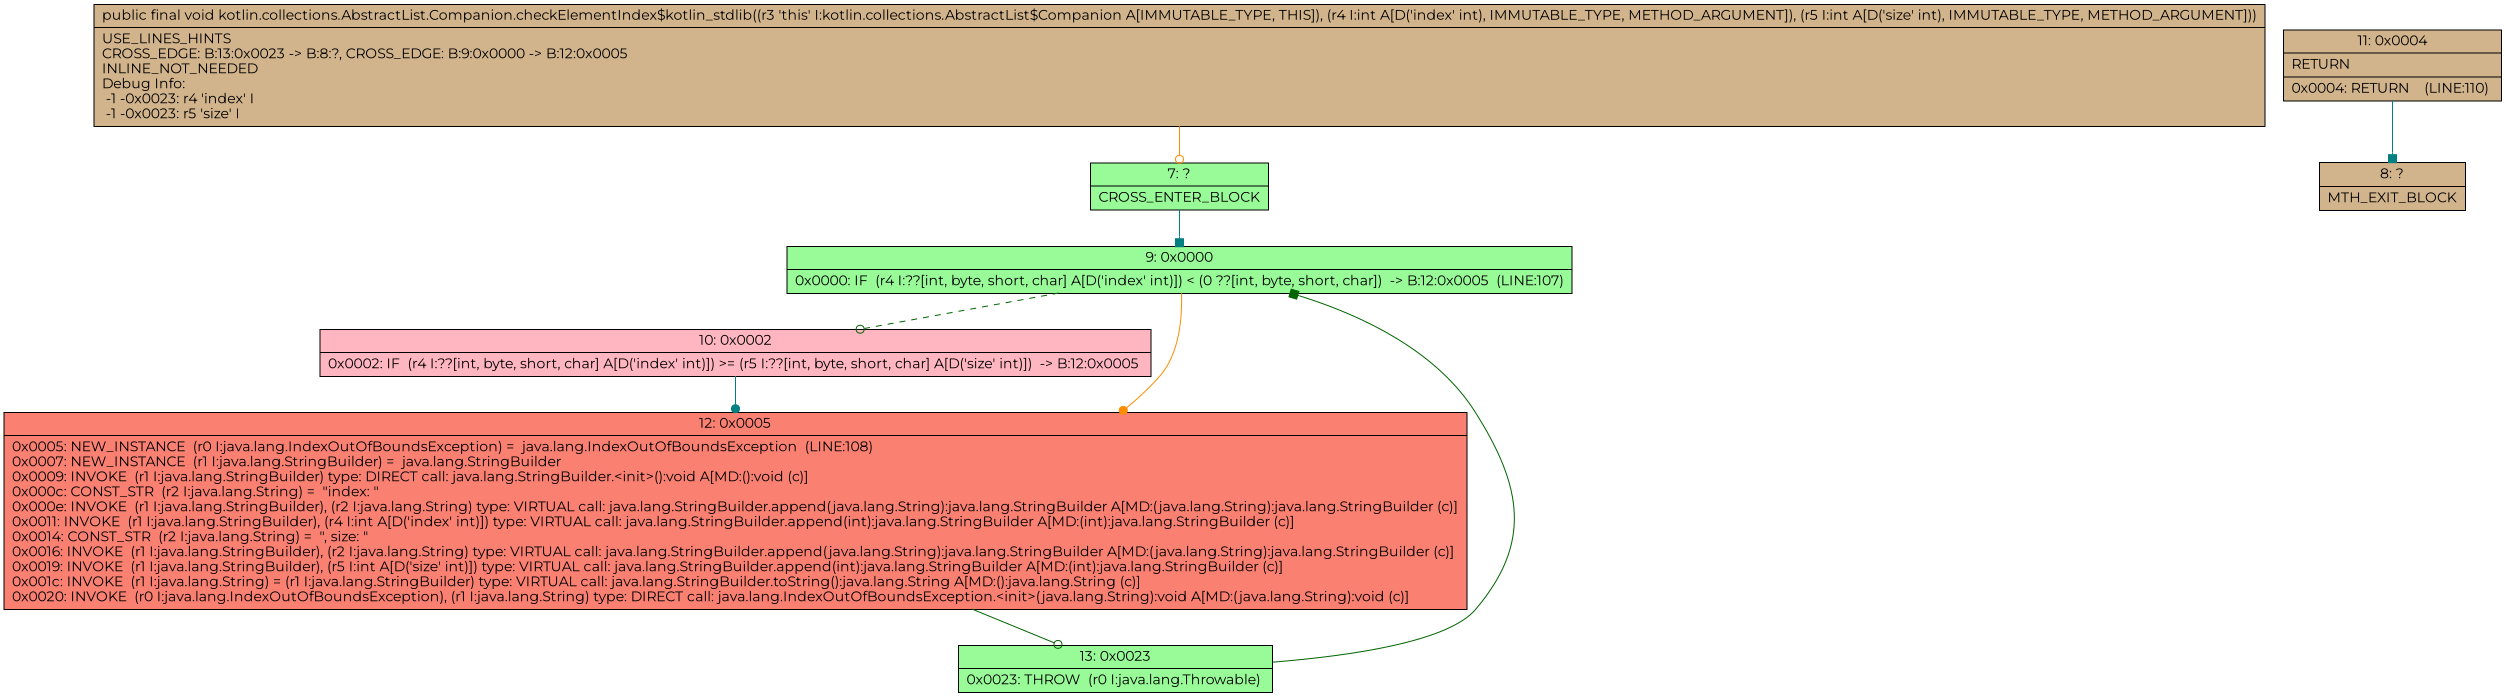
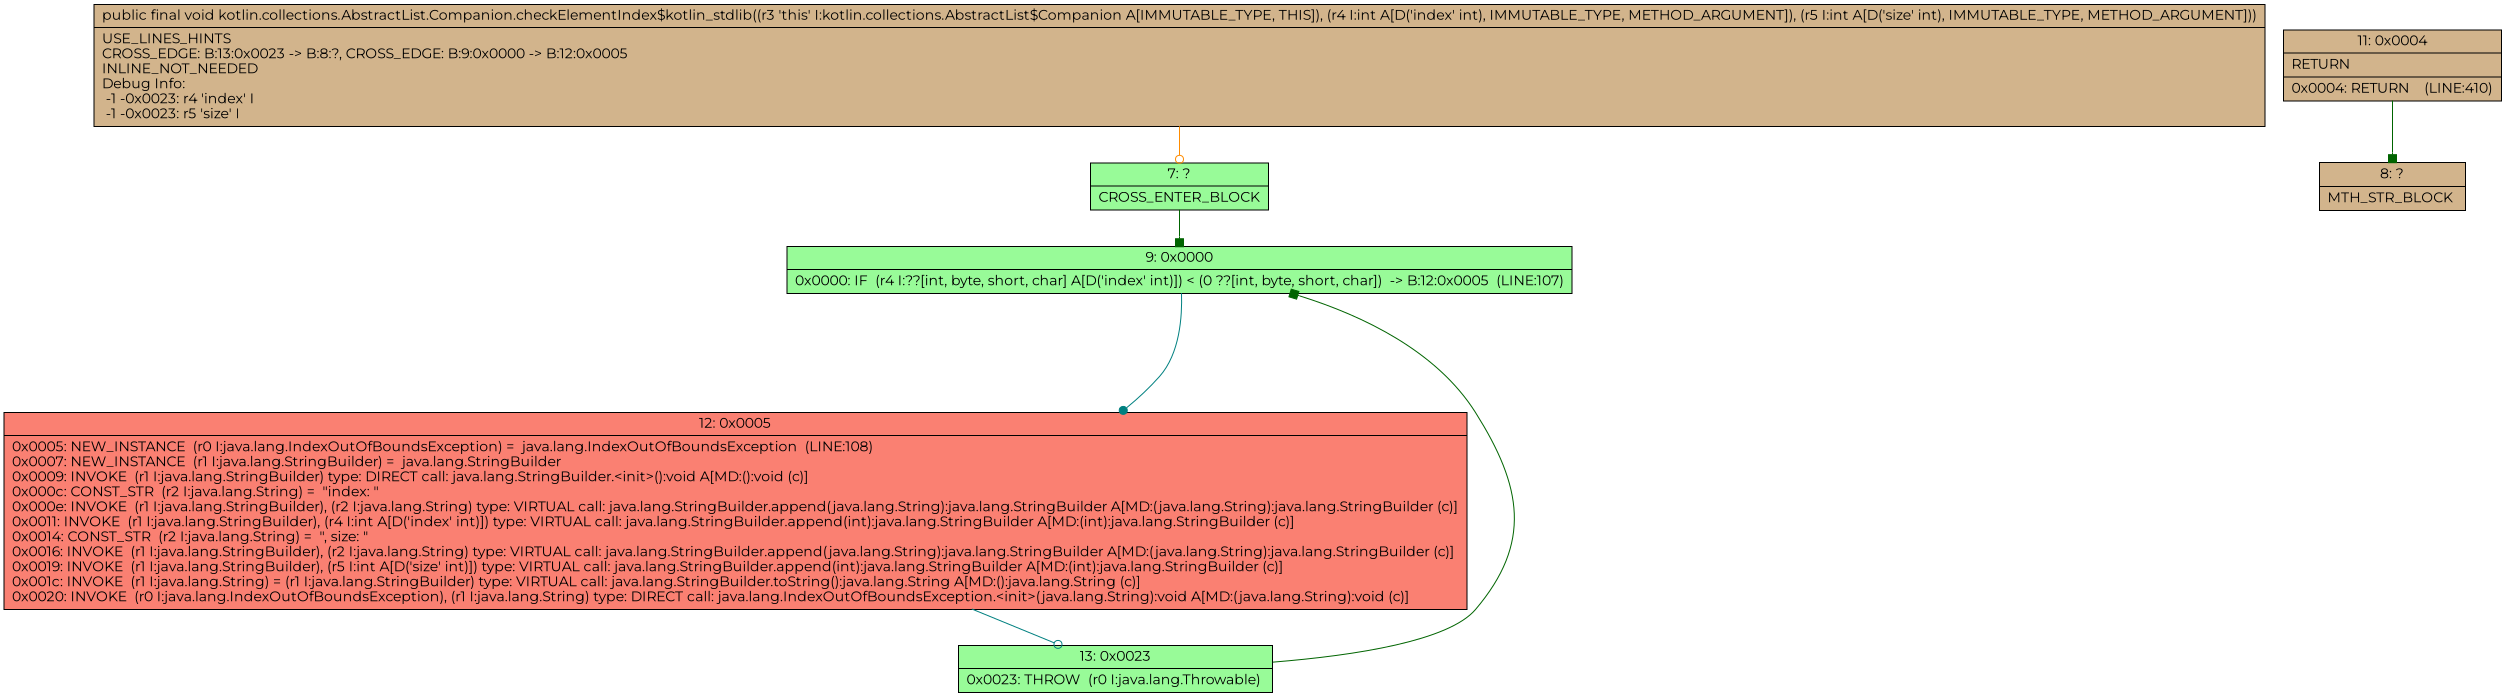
  digraph {
    fontname=Montserrat
    node [fillcolor=palegreen fontname=Montserrat shape=record style=filled]
    edge [arrowhead=box color=teal fontname=Montserrat]
    n1 [label="{7\:\ ?|CROSS_ENTER_BLOCK\l}"]
    n2 [label="{9\:\ 0x0000|0x0000: IF  (r4 I:??[int, byte, short, char] A[D('index' int)]) \< (0 ??[int, byte, short, char])  \-\> B:12:0x0005  (LINE:107)\l}"]
-   n3 [fillcolor=lightpink label="{10\:\ 0x0002|0x0002: IF  (r4 I:??[int, byte, short, char] A[D('index' int)]) \>= (r5 I:??[int, byte, short, char] A[D('size' int)])  \-\> B:12:0x0005 \l}"]
    n4 [fillcolor=salmon label="{12\:\ 0x0005|0x0005: NEW_INSTANCE  (r0 I:java.lang.IndexOutOfBoundsException) =  java.lang.IndexOutOfBoundsException  (LINE:108)\l0x0007: NEW_INSTANCE  (r1 I:java.lang.StringBuilder) =  java.lang.StringBuilder \l0x0009: INVOKE  (r1 I:java.lang.StringBuilder) type: DIRECT call: java.lang.StringBuilder.\<init\>():void A[MD:():void (c)]\l0x000c: CONST_STR  (r2 I:java.lang.String) =  \"index: \" \l0x000e: INVOKE  (r1 I:java.lang.StringBuilder), (r2 I:java.lang.String) type: VIRTUAL call: java.lang.StringBuilder.append(java.lang.String):java.lang.StringBuilder A[MD:(java.lang.String):java.lang.StringBuilder (c)]\l0x0011: INVOKE  (r1 I:java.lang.StringBuilder), (r4 I:int A[D('index' int)]) type: VIRTUAL call: java.lang.StringBuilder.append(int):java.lang.StringBuilder A[MD:(int):java.lang.StringBuilder (c)]\l0x0014: CONST_STR  (r2 I:java.lang.String) =  \", size: \" \l0x0016: INVOKE  (r1 I:java.lang.StringBuilder), (r2 I:java.lang.String) type: VIRTUAL call: java.lang.StringBuilder.append(java.lang.String):java.lang.StringBuilder A[MD:(java.lang.String):java.lang.StringBuilder (c)]\l0x0019: INVOKE  (r1 I:java.lang.StringBuilder), (r5 I:int A[D('size' int)]) type: VIRTUAL call: java.lang.StringBuilder.append(int):java.lang.StringBuilder A[MD:(int):java.lang.StringBuilder (c)]\l0x001c: INVOKE  (r1 I:java.lang.String) = (r1 I:java.lang.StringBuilder) type: VIRTUAL call: java.lang.StringBuilder.toString():java.lang.String A[MD:():java.lang.String (c)]\l0x0020: INVOKE  (r0 I:java.lang.IndexOutOfBoundsException), (r1 I:java.lang.String) type: DIRECT call: java.lang.IndexOutOfBoundsException.\<init\>(java.lang.String):void A[MD:(java.lang.String):void (c)]\l}"]
    n5 [label="{13\:\ 0x0023|0x0023: THROW  (r0 I:java.lang.Throwable) \l}"]
-   n6 [fillcolor=tan label="{11\:\ 0x0004|RETURN\l|0x0004: RETURN    (LINE:110)\l}"]
-   n7 [fillcolor=tan label="{8\:\ ?|MTH_EXIT_BLOCK\l}"]
+   n6 [fillcolor=tan label="{11\:\ 0x0004|RETURN\l|0x0004: RETURN    (LINE:410)\l}"]
+   n7 [fillcolor=tan label="{8\:\ ?|MTH_STR_BLOCK\l}"]
    n8 [fillcolor=tan label="{public final void kotlin.collections.AbstractList.Companion.checkElementIndex$kotlin_stdlib((r3 'this' I:kotlin.collections.AbstractList$Companion A[IMMUTABLE_TYPE, THIS]), (r4 I:int A[D('index' int), IMMUTABLE_TYPE, METHOD_ARGUMENT]), (r5 I:int A[D('size' int), IMMUTABLE_TYPE, METHOD_ARGUMENT]))  | USE_LINES_HINTS\lCROSS_EDGE: B:13:0x0023 \-\> B:8:?, CROSS_EDGE: B:9:0x0000 \-\> B:12:0x0005\lINLINE_NOT_NEEDED\lDebug Info:\l  \-1 \-0x0023: r4 'index' I\l  \-1 \-0x0023: r5 'size' I\l}"]
-   n1 -> n2
-   n2 -> n3 [arrowhead=odot color=darkgreen style=dashed]
-   n2 -> n4 [arrowhead=dot color=darkorange]
-   n3 -> n4 [arrowhead=dot]
-   n4 -> n5 [arrowhead=odot color=darkgreen]
+   n1 -> n2 [color=darkgreen]
+   n2 -> n4 [arrowhead=dot]
+   n4 -> n5 [arrowhead=odot]
    n5 -> n2 [color=darkgreen]
-   n6 -> n7
+   n6 -> n7 [color=darkgreen]
    n8 -> n1 [arrowhead=odot color=darkorange]
  }
